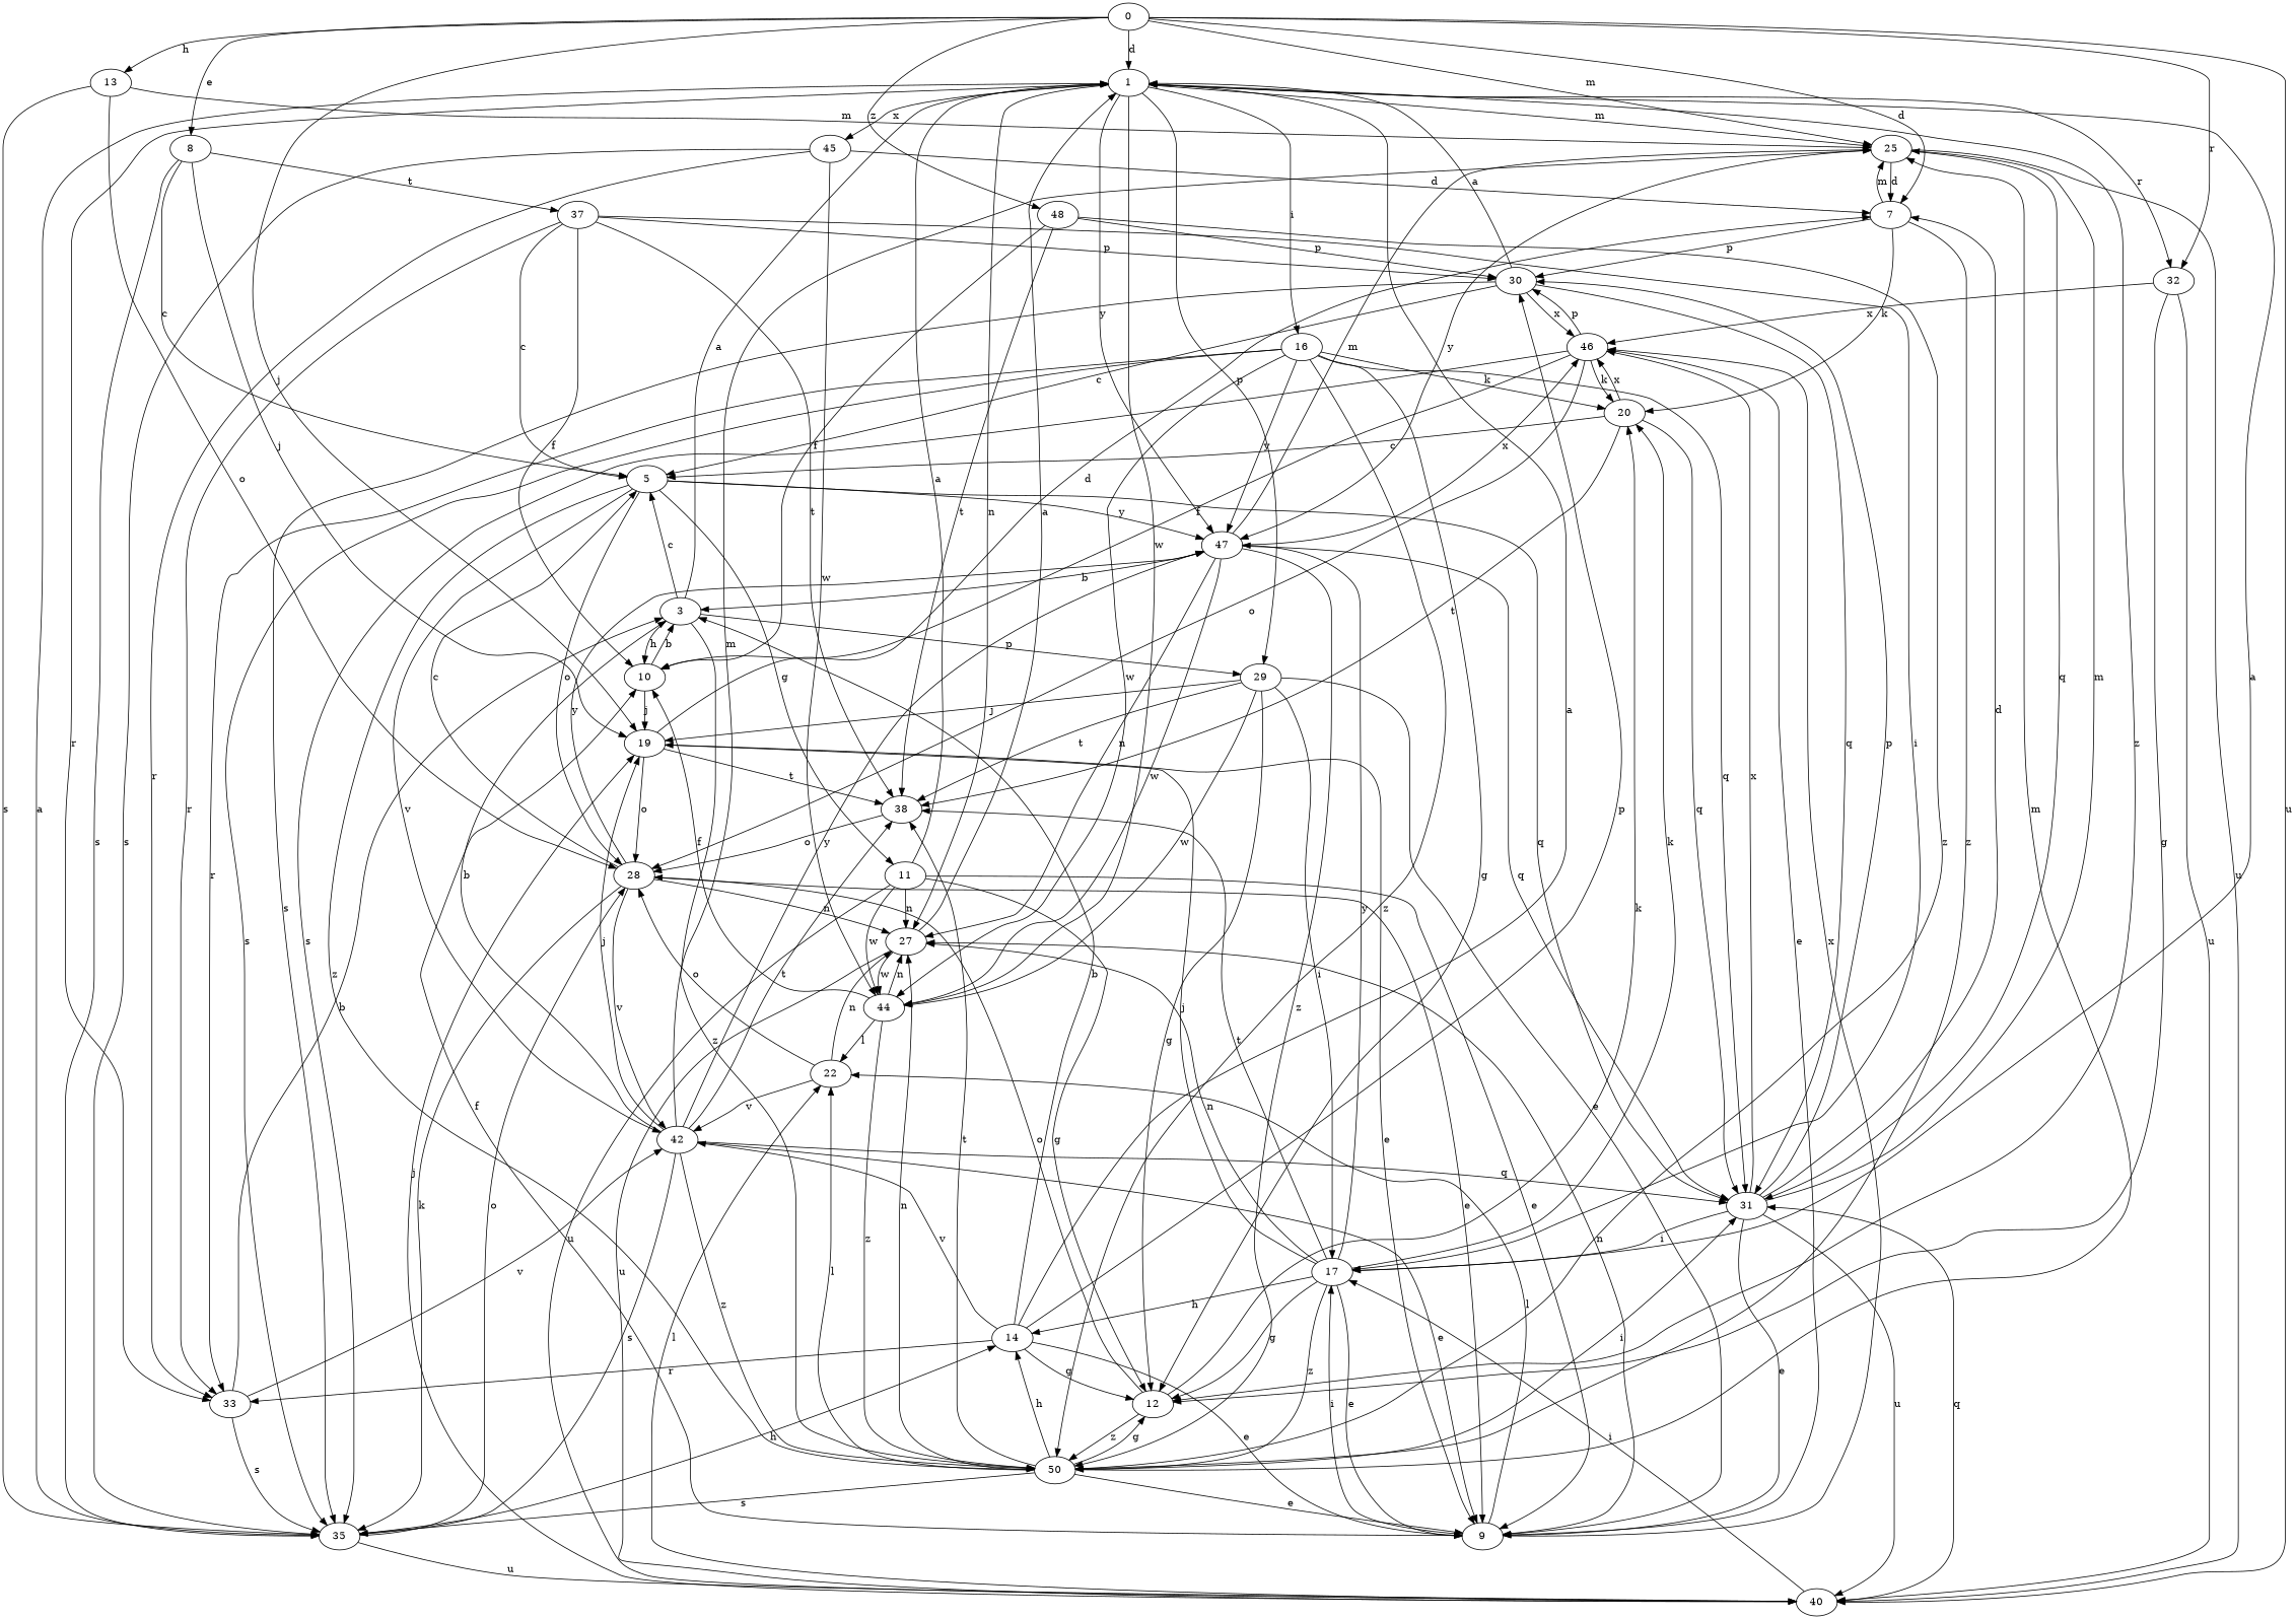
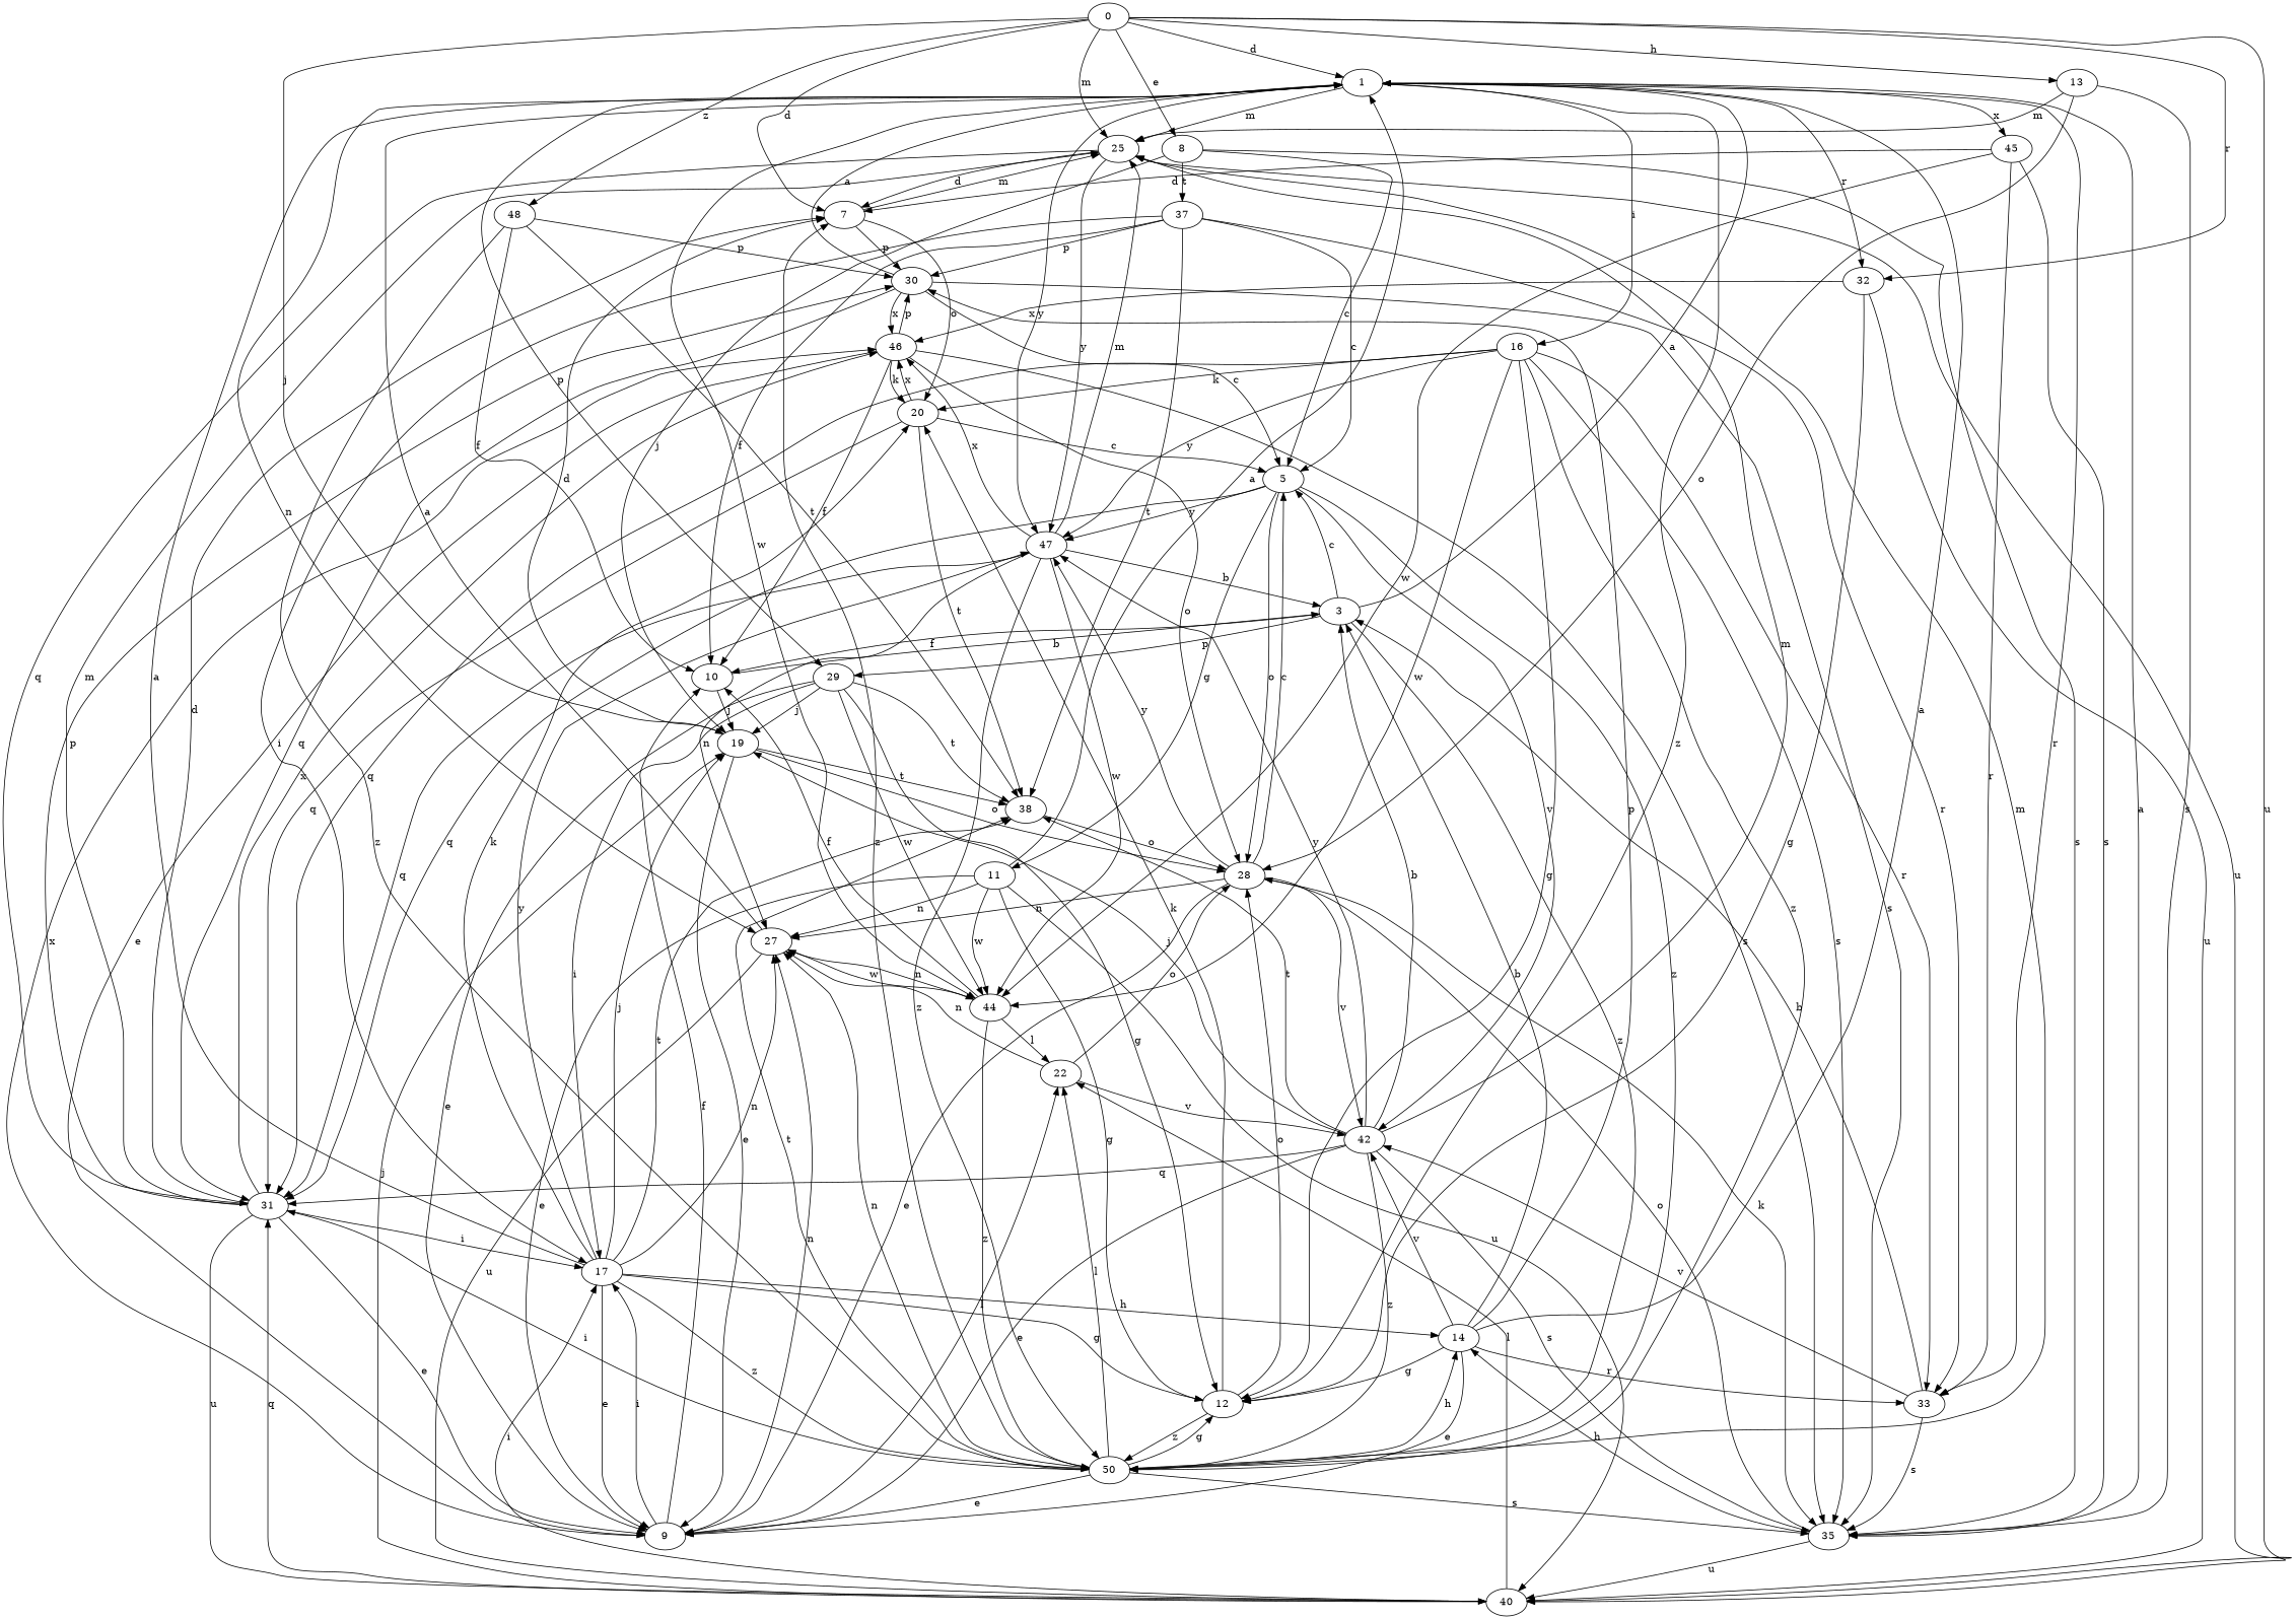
  strict digraph {
    0
    1
    7
    8
    13
    19
    25
    32
    40
    48
    16
    27
    29
    33
    44
    45
    47
    12
    50
    20
    30
    5
    35
    37
    28
    9
    38
    31
    46
    17
    22
    10
    3
    42
    14
    11
    0 -> 1 [label=d]
    0 -> 7 [label=d]
    0 -> 8 [label=e]
    0 -> 13 [label=h]
    0 -> 19 [label=j]
    0 -> 25 [label=m]
    0 -> 32 [label=r]
    0 -> 40 [label=u]
    0 -> 48 [label=z]
    1 -> 25 [label=m]
    1 -> 32 [label=r]
    1 -> 16 [label=i]
    1 -> 27 [label=n]
    1 -> 29 [label=p]
    1 -> 33 [label=r]
    1 -> 44 [label=w]
    1 -> 45 [label=x]
    1 -> 47 [label=y]
    1 -> 12 [label=z]
    7 -> 25 [label=m]
-   7 -> 50 [label=z]
-   7 -> 20 [label=k]
+   50 -> 7 [label=z]
+   7 -> 20 [label=o]
    7 -> 30 [label=p]
    8 -> 19 [label=j]
    8 -> 5 [label=c]
    8 -> 35 [label=s]
    8 -> 37 [label=t]
    13 -> 25 [label=m]
    13 -> 35 [label=s]
    13 -> 28 [label=o]
    19 -> 7 [label=d]
    19 -> 28 [label=o]
    19 -> 9 [label=e]
    19 -> 38 [label=t]
    25 -> 7 [label=d]
    25 -> 40 [label=u]
    25 -> 47 [label=y]
    25 -> 31 [label=q]
    32 -> 40 [label=u]
    32 -> 12 [label=g]
    32 -> 46 [label=x]
    40 -> 19 [label=j]
    40 -> 31 [label=q]
    40 -> 17 [label=i]
    40 -> 22 [label=l]
    48 -> 50 [label=z]
    48 -> 30 [label=p]
    48 -> 38 [label=t]
    48 -> 10 [label=f]
    16 -> 33 [label=r]
    16 -> 44 [label=w]
    16 -> 47 [label=y]
    16 -> 12 [label=g]
    16 -> 50 [label=z]
    16 -> 20 [label=k]
    16 -> 35 [label=s]
    16 -> 31 [label=q]
    27 -> 1 [label=a]
    27 -> 40 [label=u]
    27 -> 44 [label=w]
    29 -> 19 [label=j]
    29 -> 44 [label=w]
    29 -> 12 [label=g]
    29 -> 9 [label=e]
    29 -> 38 [label=t]
    29 -> 17 [label=i]
    33 -> 35 [label=s]
    33 -> 3 [label=b]
    33 -> 42 [label=v]
    44 -> 27 [label=n]
    44 -> 50 [label=z]
    44 -> 22 [label=l]
    44 -> 10 [label=f]
    45 -> 7 [label=d]
    45 -> 33 [label=r]
    45 -> 44 [label=w]
    45 -> 35 [label=s]
    47 -> 25 [label=m]
    47 -> 27 [label=n]
    47 -> 44 [label=w]
    47 -> 50 [label=z]
    47 -> 31 [label=q]
    47 -> 46 [label=x]
    47 -> 3 [label=b]
    12 -> 50 [label=z]
    12 -> 20 [label=k]
    12 -> 28 [label=o]
    50 -> 25 [label=m]
    50 -> 27 [label=n]
    50 -> 12 [label=g]
    50 -> 35 [label=s]
    50 -> 9 [label=e]
    50 -> 38 [label=t]
    50 -> 31 [label=i]
    50 -> 22 [label=l]
    50 -> 14 [label=h]
    20 -> 5 [label=c]
    20 -> 38 [label=t]
    20 -> 31 [label=q]
    20 -> 46 [label=x]
    30 -> 1 [label=a]
    30 -> 5 [label=c]
    30 -> 35 [label=s]
    30 -> 31 [label=q]
    30 -> 46 [label=x]
    5 -> 47 [label=y]
    5 -> 50 [label=z]
    5 -> 28 [label=o]
    5 -> 31 [label=q]
    5 -> 42 [label=v]
    5 -> 11 [label=g]
    35 -> 1 [label=a]
    35 -> 40 [label=u]
    35 -> 28 [label=o]
    35 -> 14 [label=h]
    37 -> 33 [label=r]
    37 -> 30 [label=p]
    37 -> 5 [label=c]
    37 -> 38 [label=t]
    37 -> 17 [label=i]
    37 -> 10 [label=f]
    28 -> 27 [label=n]
    28 -> 47 [label=y]
    28 -> 5 [label=c]
    28 -> 35 [label=k]
    28 -> 9 [label=e]
    28 -> 42 [label=v]
    9 -> 27 [label=n]
    9 -> 46 [label=x]
    9 -> 17 [label=i]
    9 -> 22 [label=l]
    9 -> 10 [label=f]
    38 -> 28 [label=o]
    31 -> 7 [label=d]
    31 -> 25 [label=m]
    31 -> 40 [label=u]
    31 -> 30 [label=p]
    31 -> 9 [label=e]
    31 -> 46 [label=x]
    31 -> 17 [label=i]
    46 -> 20 [label=k]
    46 -> 30 [label=p]
    46 -> 35 [label=s]
    46 -> 28 [label=o]
    46 -> 9 [label=e]
    46 -> 10 [label=f]
    17 -> 1 [label=a]
    17 -> 19 [label=j]
    17 -> 27 [label=n]
    17 -> 47 [label=y]
    17 -> 12 [label=g]
    17 -> 50 [label=z]
    17 -> 20 [label=k]
    17 -> 9 [label=e]
    17 -> 38 [label=t]
    17 -> 14 [label=h]
    22 -> 27 [label=n]
    22 -> 28 [label=o]
    22 -> 42 [label=v]
    10 -> 19 [label=j]
    10 -> 3 [label=b]
    3 -> 1 [label=a]
    3 -> 29 [label=p]
    3 -> 50 [label=z]
    3 -> 5 [label=c]
-   3 -> 10 [label=h]
+   3 -> 10 [label=f]
    42 -> 19 [label=j]
    42 -> 25 [label=m]
    42 -> 47 [label=y]
    42 -> 50 [label=z]
    42 -> 35 [label=s]
    42 -> 9 [label=e]
    42 -> 38 [label=t]
    42 -> 31 [label=q]
    42 -> 3 [label=b]
    14 -> 1 [label=a]
    14 -> 33 [label=r]
    14 -> 12 [label=g]
    14 -> 30 [label=p]
    14 -> 9 [label=e]
    14 -> 3 [label=b]
    14 -> 42 [label=v]
    11 -> 1 [label=a]
    11 -> 40 [label=u]
    11 -> 27 [label=n]
    11 -> 44 [label=w]
    11 -> 12 [label=g]
    11 -> 9 [label=e]
  }
